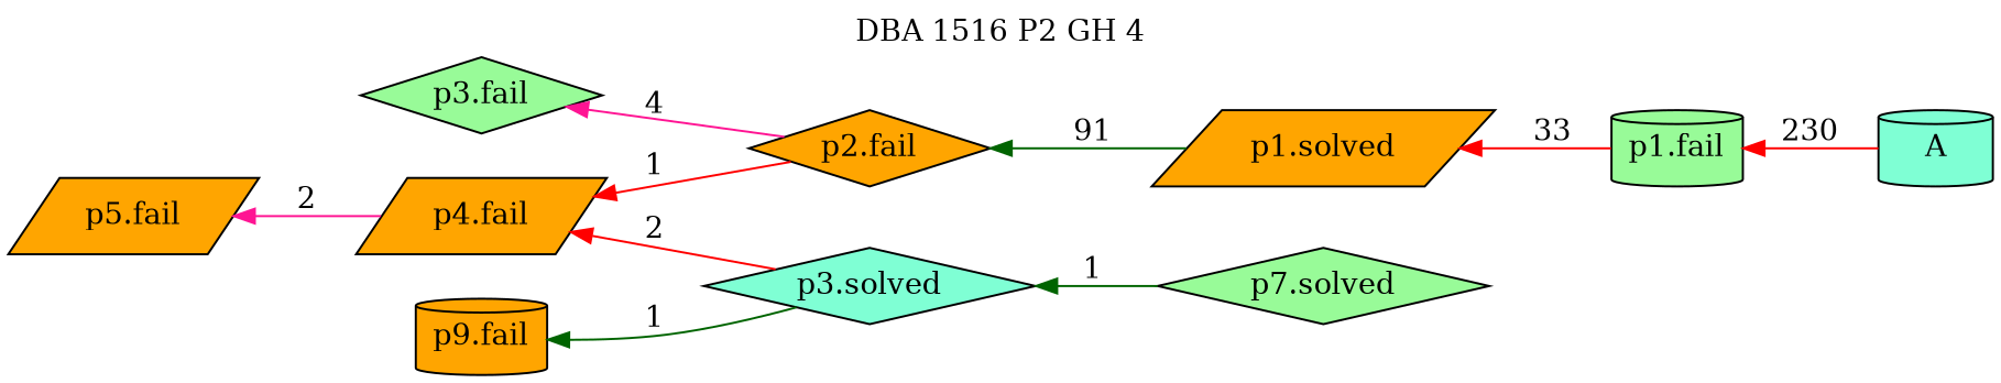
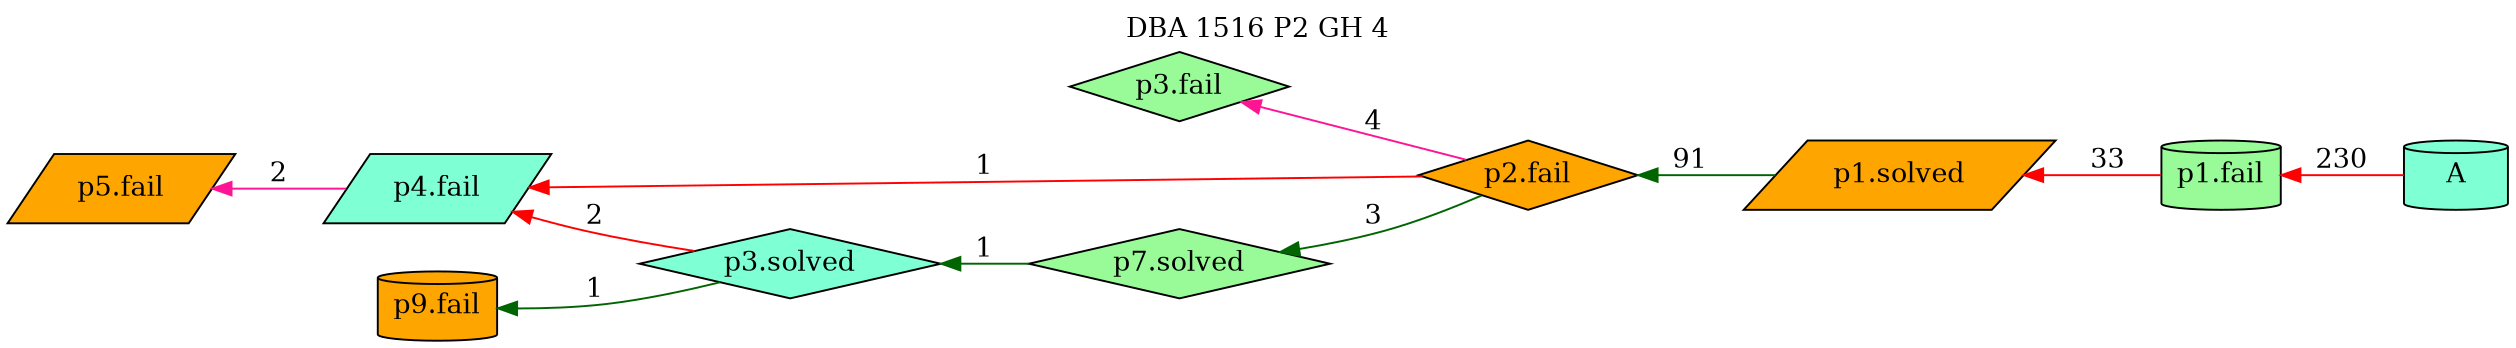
  digraph {
    label=" DBA 1516 P2 GH 4 "
    labelloc=tl
    rankdir=RL
    node [fillcolor=orange shape=diamond style=filled]
    edge [color=red]
    n1 [fillcolor=aquamarine label=A shape=cylinder]
    n2 [fillcolor=palegreen label="p1.fail" shape=cylinder]
    n3 [label="p1.solved" shape=parallelogram]
    n4 [label="p2.fail"]
    n5 [fillcolor=palegreen label="p3.fail"]
-   n6 [label="p4.fail" shape=parallelogram]
+   n6 [fillcolor=aquamarine label="p4.fail" shape=parallelogram]
    n7 [fillcolor=palegreen label="p7.solved"]
    n8 [label="p5.fail" shape=parallelogram]
    n9 [fillcolor=aquamarine label="p3.solved"]
    n10 [label="p9.fail" shape=cylinder]
    n1 -> n2 [label=230]
    n2 -> n3 [label=33]
    n3 -> n4 [color=darkgreen label=91]
    n4 -> n5 [color=deeppink label=4]
    n4 -> n6 [label=1]
+   n4 -> n7 [color=darkgreen label=3]
    n6 -> n8 [color=deeppink label=2]
    n7 -> n9 [color=darkgreen label=1]
    n9 -> n6 [label=2]
    n9 -> n10 [color=darkgreen label=1]
  }
